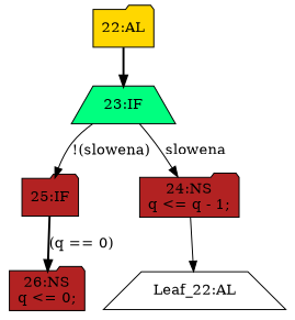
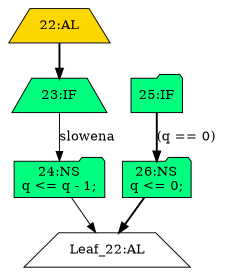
  strict digraph {
    node [fillcolor=springgreen shape=trapezium statements="[]" style=filled typ=IfStatement]
    edge [cond="[]" lineno=None style=bold]
-   n1 [ast="<pyverilog.vparser.ast.Always object at 0x7fb8712fc3d0>" clk_sens=True fillcolor=gold label="22:AL" sens="['clk']" shape=folder typ=Always use_var="['q', 'slowena']"]
+   n1 [ast="<pyverilog.vparser.ast.Always object at 0x7fb8712fc3d0>" clk_sens=True fillcolor=gold label="22:AL" sens="['clk']" typ=Always use_var="['q', 'slowena']"]
    n2 [ast="<pyverilog.vparser.ast.IfStatement object at 0x7fb8712fce10>" label="23:IF"]
-   n3 [ast="<pyverilog.vparser.ast.IfStatement object at 0x7fb8712fce90>" fillcolor=firebrick label="25:IF" shape=folder]
-   n4 [ast="<pyverilog.vparser.ast.NonblockingSubstitution object at 0x7fb870b8b190>" fillcolor=firebrick label="24:NS\nq <= q - 1;" shape=folder statements="[<pyverilog.vparser.ast.NonblockingSubstitution object at 0x7fb870b8b190>]" typ=NonblockingSubstitution]
-   n5 [ast="<pyverilog.vparser.ast.NonblockingSubstitution object at 0x7fb8712fcf10>" fillcolor=firebrick label="26:NS\nq <= 0;" shape=folder statements="[<pyverilog.vparser.ast.NonblockingSubstitution object at 0x7fb8712fcf10>]" typ=NonblockingSubstitution]
+   n3 [ast="<pyverilog.vparser.ast.IfStatement object at 0x7fb8712fce90>" label="25:IF" shape=folder]
+   n4 [ast="<pyverilog.vparser.ast.NonblockingSubstitution object at 0x7fb870b8b190>" label="24:NS\nq <= q - 1;" shape=folder statements="[<pyverilog.vparser.ast.NonblockingSubstitution object at 0x7fb870b8b190>]" typ=NonblockingSubstitution]
+   n5 [ast="<pyverilog.vparser.ast.NonblockingSubstitution object at 0x7fb8712fcf10>" label="26:NS\nq <= 0;" shape=folder statements="[<pyverilog.vparser.ast.NonblockingSubstitution object at 0x7fb8712fcf10>]" typ=NonblockingSubstitution]
    n6 [def_var="['q']" label="Leaf_22:AL" fillcolor="" statements="" style="" typ=""]
    n1 -> n2
-   n2 -> n3 [cond="['slowena']" label="!(slowena)" lineno=23 style=solid]
    n2 -> n4 [cond="['slowena']" label=slowena lineno=23 style=solid]
    n3 -> n5 [cond="['q']" label="(q == 0)" lineno=25]
    n4 -> n6 [style=solid]
+   n5 -> n6
  }
